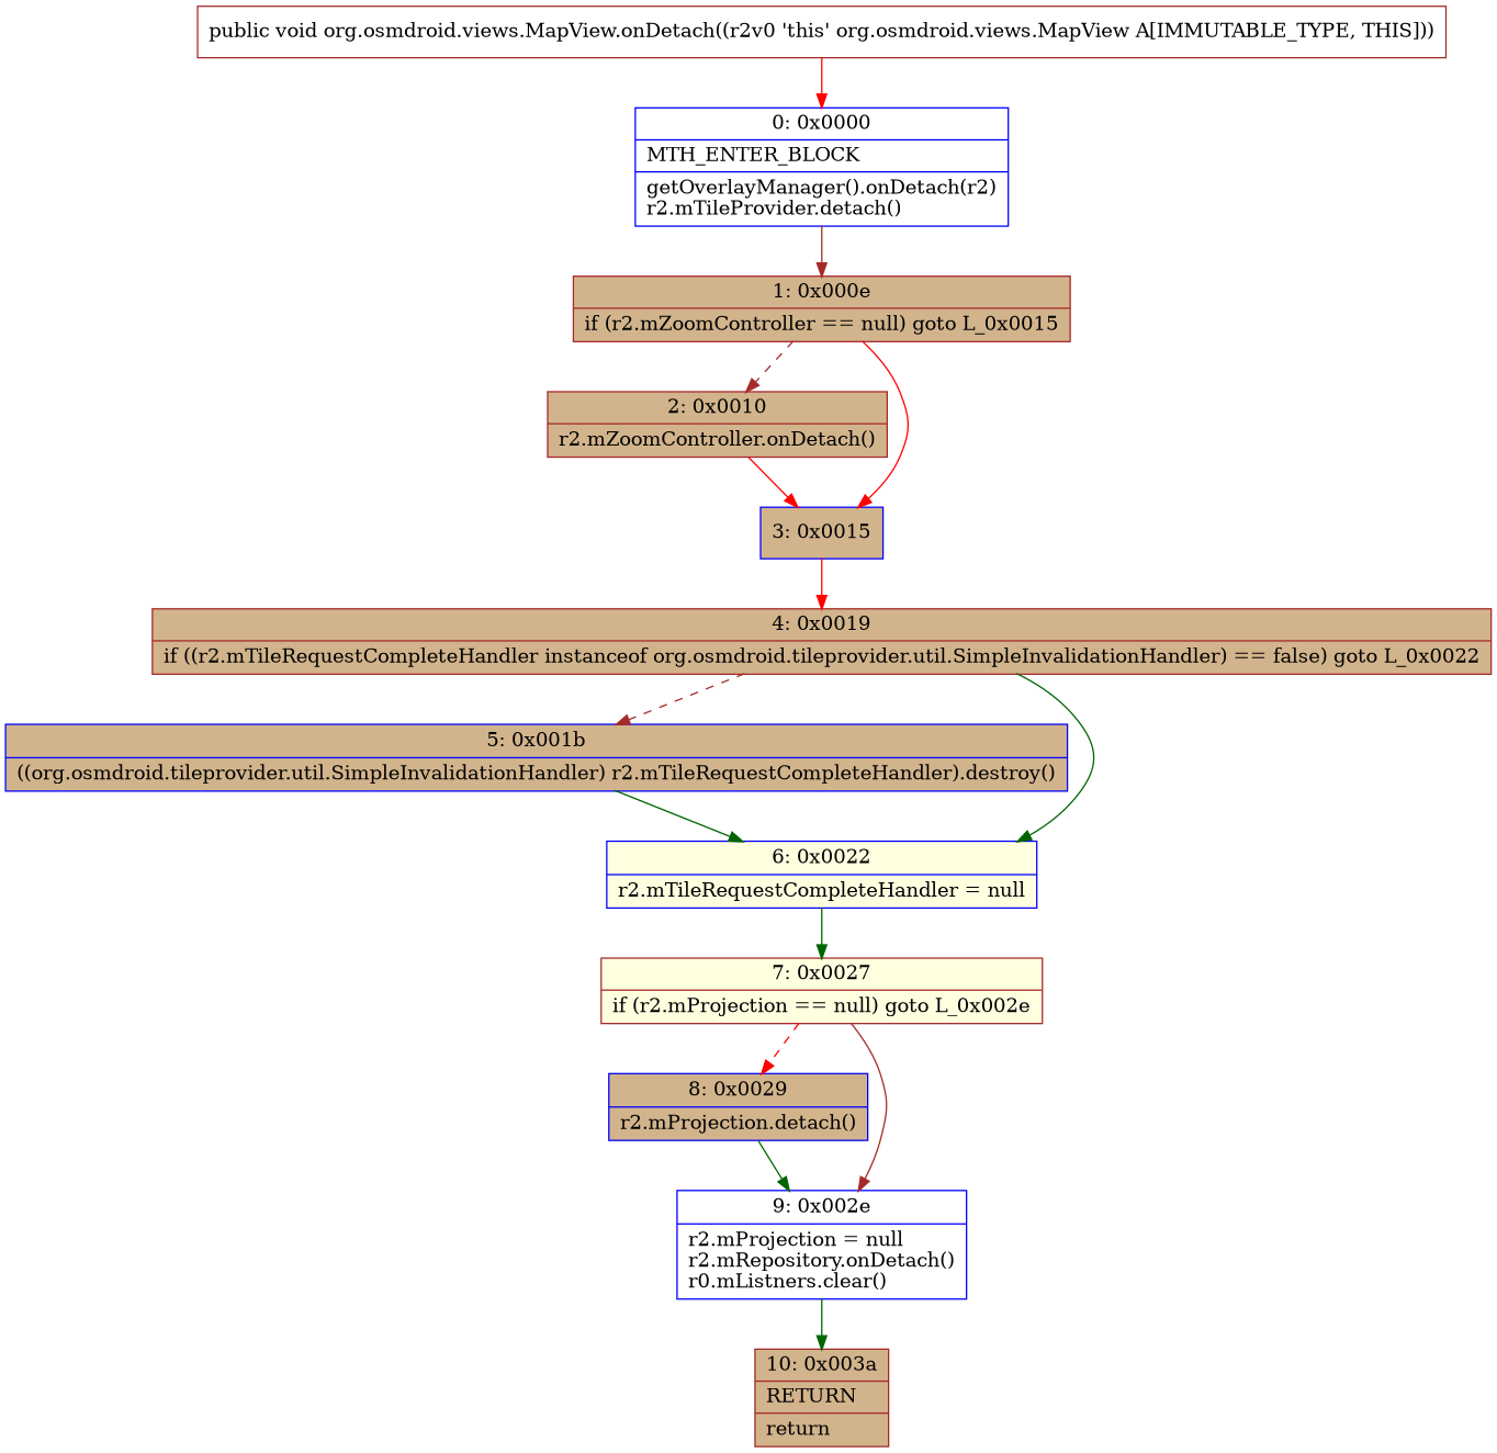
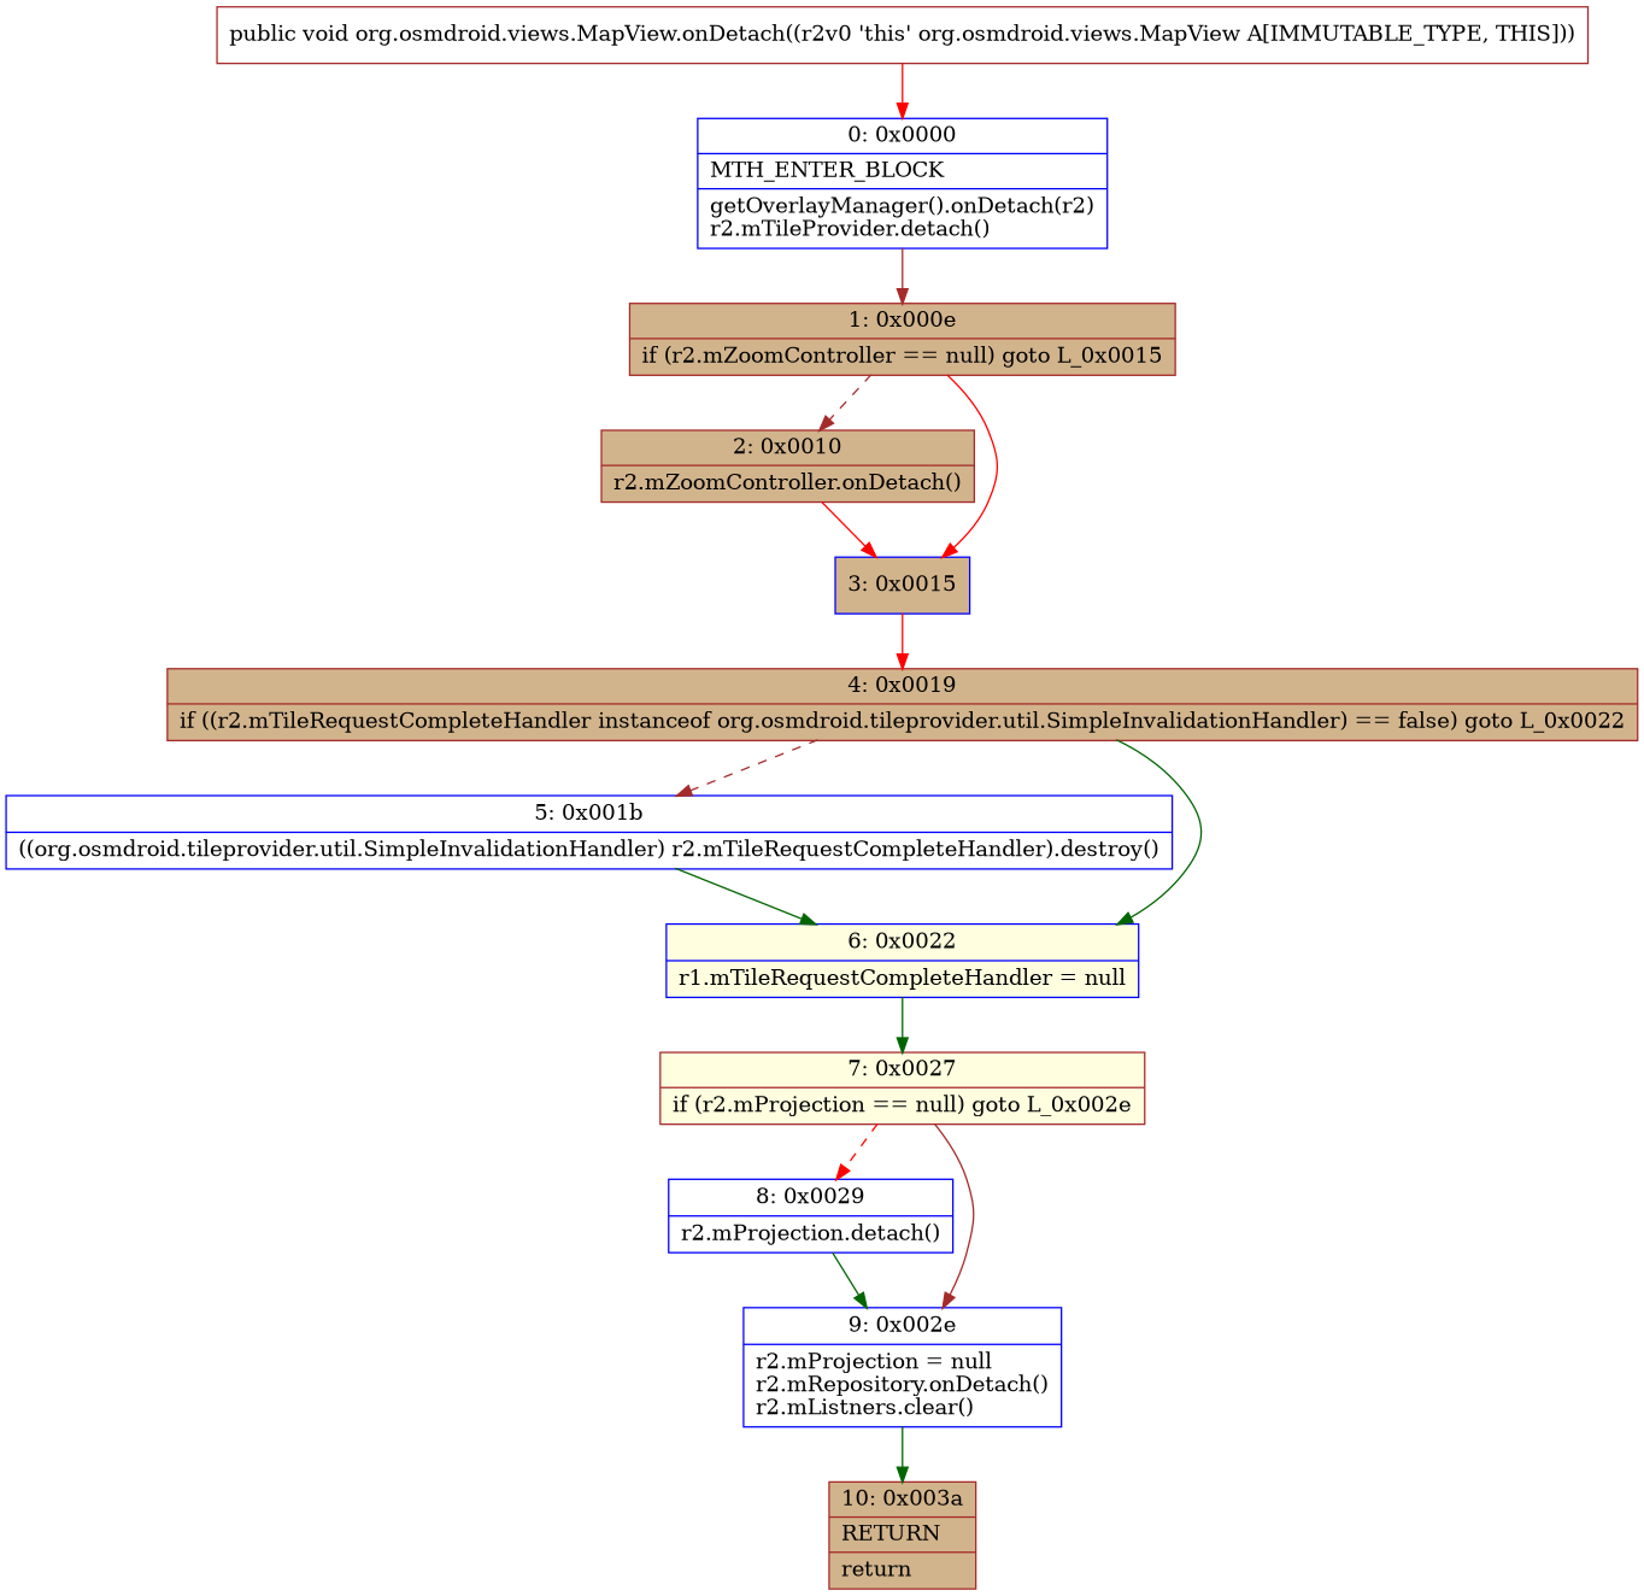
  digraph {
    node [color=blue fillcolor=tan shape=record style=filled]
    edge [color=red]
    n1 [fillcolor=white label="{0\:\ 0x0000|MTH_ENTER_BLOCK\l|getOverlayManager().onDetach(r2)\lr2.mTileProvider.detach()\l}"]
    n2 [color=brown label="{1\:\ 0x000e|if (r2.mZoomController == null) goto L_0x0015\l}"]
    n3 [color=brown label="{2\:\ 0x0010|r2.mZoomController.onDetach()\l}"]
    n4 [label="{3\:\ 0x0015}"]
    n5 [color=brown label="{4\:\ 0x0019|if ((r2.mTileRequestCompleteHandler instanceof org.osmdroid.tileprovider.util.SimpleInvalidationHandler) == false) goto L_0x0022\l}"]
-   n6 [label="{5\:\ 0x001b|((org.osmdroid.tileprovider.util.SimpleInvalidationHandler) r2.mTileRequestCompleteHandler).destroy()\l}"]
-   n7 [fillcolor=lightyellow label="{6\:\ 0x0022|r2.mTileRequestCompleteHandler = null\l}"]
+   n6 [fillcolor=white label="{5\:\ 0x001b|((org.osmdroid.tileprovider.util.SimpleInvalidationHandler) r2.mTileRequestCompleteHandler).destroy()\l}"]
+   n7 [fillcolor=lightyellow label="{6\:\ 0x0022|r1.mTileRequestCompleteHandler = null\l}"]
    n8 [color=brown fillcolor=lightyellow label="{7\:\ 0x0027|if (r2.mProjection == null) goto L_0x002e\l}"]
-   n9 [label="{8\:\ 0x0029|r2.mProjection.detach()\l}"]
-   n10 [fillcolor=white label="{9\:\ 0x002e|r2.mProjection = null\lr2.mRepository.onDetach()\lr0.mListners.clear()\l}"]
+   n9 [fillcolor=white label="{8\:\ 0x0029|r2.mProjection.detach()\l}"]
+   n10 [fillcolor=white label="{9\:\ 0x002e|r2.mProjection = null\lr2.mRepository.onDetach()\lr2.mListners.clear()\l}"]
    n11 [color=brown label="{10\:\ 0x003a|RETURN\l|return\l}"]
    n12 [color=brown fillcolor=white label="{public void org.osmdroid.views.MapView.onDetach((r2v0 'this' org.osmdroid.views.MapView A[IMMUTABLE_TYPE, THIS])) }"]
    n1 -> n2 [color=brown]
    n2 -> n3 [color=brown style=dashed]
    n2 -> n4
    n3 -> n4
    n4 -> n5
    n5 -> n6 [color=brown style=dashed]
    n5 -> n7 [color=darkgreen]
    n6 -> n7 [color=darkgreen]
    n7 -> n8 [color=darkgreen]
    n8 -> n9 [style=dashed]
    n8 -> n10 [color=brown]
    n9 -> n10 [color=darkgreen]
    n10 -> n11 [color=darkgreen]
    n12 -> n1
  }
